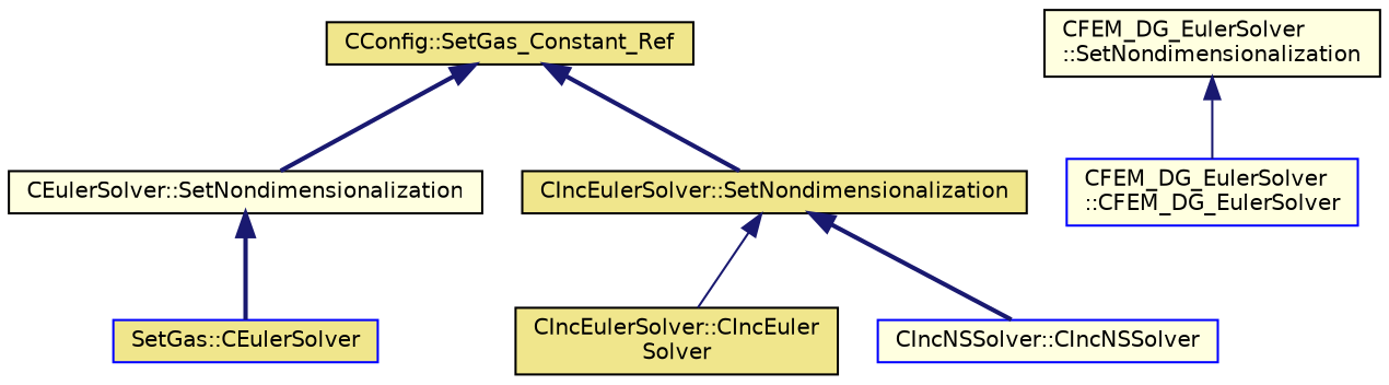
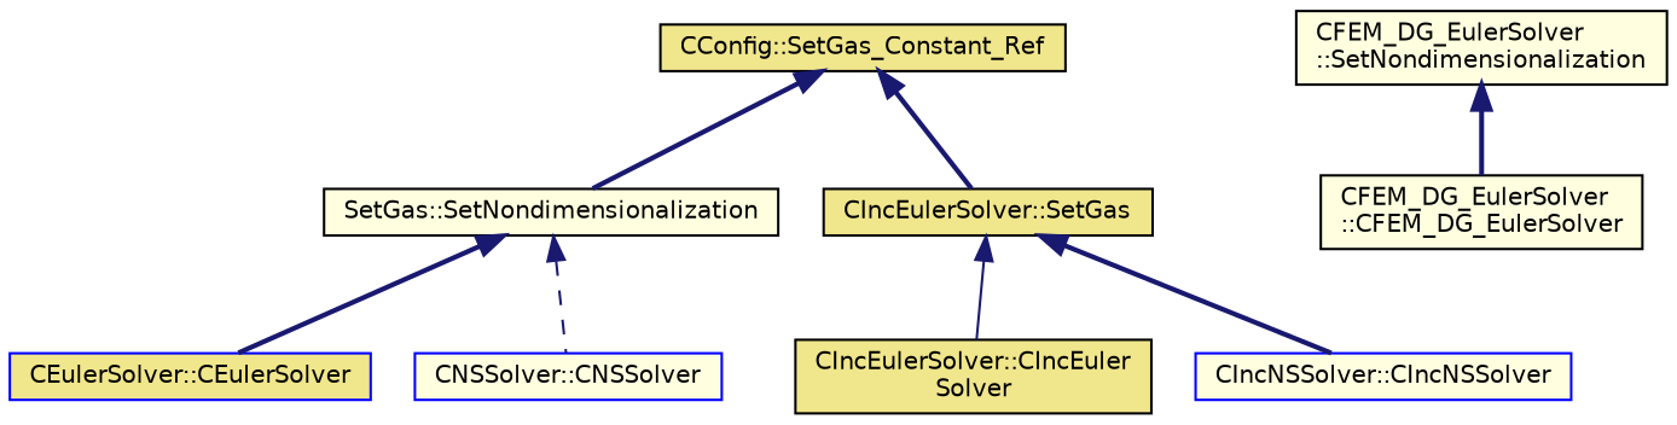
  digraph {
    rankdir=TB
    node [color=black fillcolor=lightyellow fontname=Helvetica fontsize=10 shape=record style=filled]
    edge [color=midnightblue dir=back fontname=Helvetica fontsize=10 labelfontname=Helvetica labelfontsize=10 style=bold]
    n1 [fillcolor=khaki fontcolor=black height=0.2 label="CConfig::SetGas_Constant_Ref" width=0.4]
-   n2 [height=0.2 label="CEulerSolver::SetNondimensionalization" width=0.4]
-   n3 [fillcolor=khaki height=0.2 label="CIncEulerSolver::SetNondimensionalization" width=0.4]
-   n4 [color=blue fillcolor=khaki height=0.2 label="SetGas::CEulerSolver" width=0.4]
+   n2 [height=0.2 label="SetGas::SetNondimensionalization" width=0.4]
+   n3 [fillcolor=khaki height=0.2 label="CIncEulerSolver::SetGas" width=0.4]
+   n4 [color=blue fillcolor=khaki height=0.2 label="CEulerSolver::CEulerSolver" width=0.4]
+   n5 [color=blue height=0.2 label="CNSSolver::CNSSolver" width=0.4]
    n6 [height=0.2 label="CFEM_DG_EulerSolver\l::SetNondimensionalization" width=0.4]
-   n7 [color=blue height=0.2 label="CFEM_DG_EulerSolver\l::CFEM_DG_EulerSolver" width=0.4]
+   n7 [height=0.2 label="CFEM_DG_EulerSolver\l::CFEM_DG_EulerSolver" width=0.4]
    n8 [fillcolor=khaki height=0.2 label="CIncEulerSolver::CIncEuler\lSolver" width=0.4]
    n9 [color=blue height=0.2 label="CIncNSSolver::CIncNSSolver" width=0.4]
    n1 -> n2
    n1 -> n3
    n2 -> n4
+   n2 -> n5 [style=dashed]
    n3 -> n8 [style=solid]
    n3 -> n9
-   n6 -> n7 [style=solid]
+   n6 -> n7
  }
